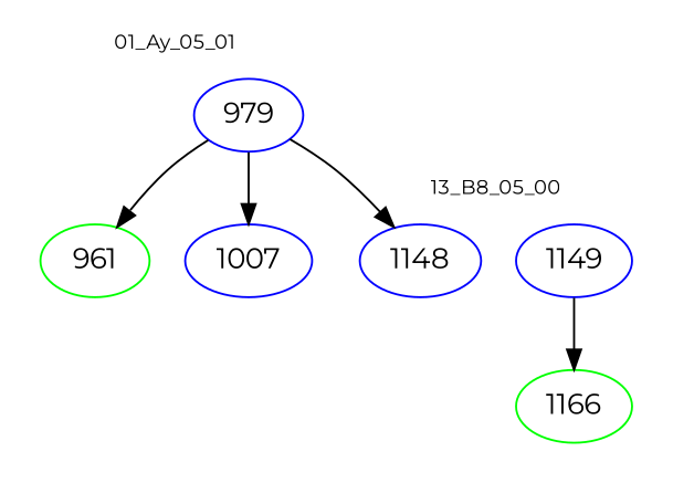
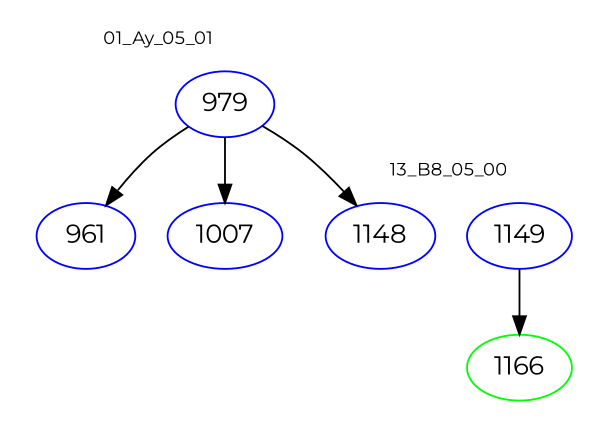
  digraph {
    fontname=Montserrat
    node [color=blue fontname=Montserrat]
    edge [color=black fontname=Montserrat]
    n1 [label=979]
-   n2 [color=green label=961]
+   n2 [label=961]
    n3 [label=1007]
    n4 [label=1149]
    n5 [label=1148]
    n6 [color=green label=1166]
    subgraph cluster_1 {
      color=white
      fontsize=10
      label="01_Ay_05_01"
      n1
      n2
      n3
    }
    subgraph cluster_2 {
      color=white
      fontsize=10
      label="13_B8_05_00"
      n4
      n5
      n6
    }
    n1 -> n2
    n1 -> n3
    n1 -> n5
    n4 -> n6
  }
